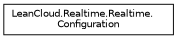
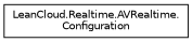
  digraph {
    rankdir=LR
-   n1 [color=black fillcolor=white fontname=Helvetica fontsize=10 height=0.2 label="LeanCloud.Realtime.Realtime.\lConfiguration" shape=record style=filled width=0.4]
+   n1 [color=black fillcolor=white fontname=Helvetica fontsize=10 height=0.2 label="LeanCloud.Realtime.AVRealtime.\lConfiguration" shape=record style=filled width=0.4]
  }
